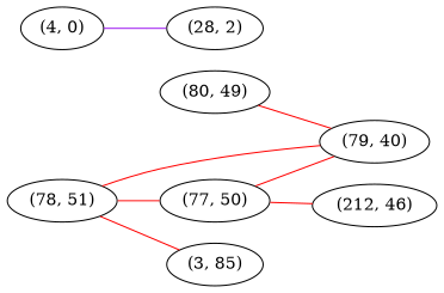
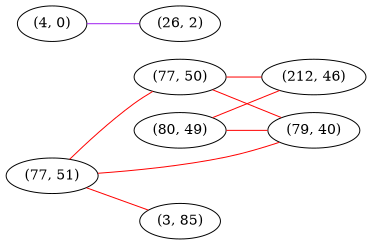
  graph {
    rankdir=LR
    edge [color=red weight=1]
    "(80, 49)"
    "(212, 46)"
    n3 [label="(79, 40)"]
    n4 [label="(4, 0)"]
-   "(26, 2)" [label="(28, 2)"]
-   "(78, 51)"
+   "(26, 2)"
+   "(78, 51)" [label="(77, 51)"]
    "(77, 50)"
    "(3, 85)"
+   "(80, 49)" -- "(212, 46)"
    "(80, 49)" -- n3
    n4 -- "(26, 2)" [color=purple weight=4]
    "(78, 51)" -- n3
    "(78, 51)" -- "(77, 50)"
    "(78, 51)" -- "(3, 85)"
    "(77, 50)" -- "(212, 46)"
    "(77, 50)" -- n3
  }
